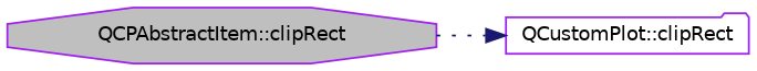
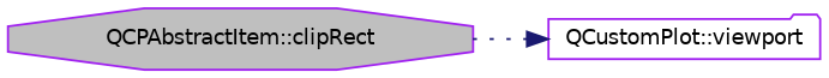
  digraph {
    rankdir=LR
    node [color=purple fontname=Helvetica fontsize=10 style=filled]
    n1 [fillcolor=grey75 fontcolor=black height=0.2 label="QCPAbstractItem::clipRect" shape=octagon width=0.4]
-   n2 [fillcolor=white height=0.2 label="QCustomPlot::clipRect" shape=folder width=0.4]
+   n2 [fillcolor=white height=0.2 label="QCustomPlot::viewport" shape=folder width=0.4]
    n1 -> n2 [color=midnightblue fontname=Helvetica fontsize=10 labelfontname=Helvetica labelfontsize=10 style=dotted arrowhead=normal]
  }
